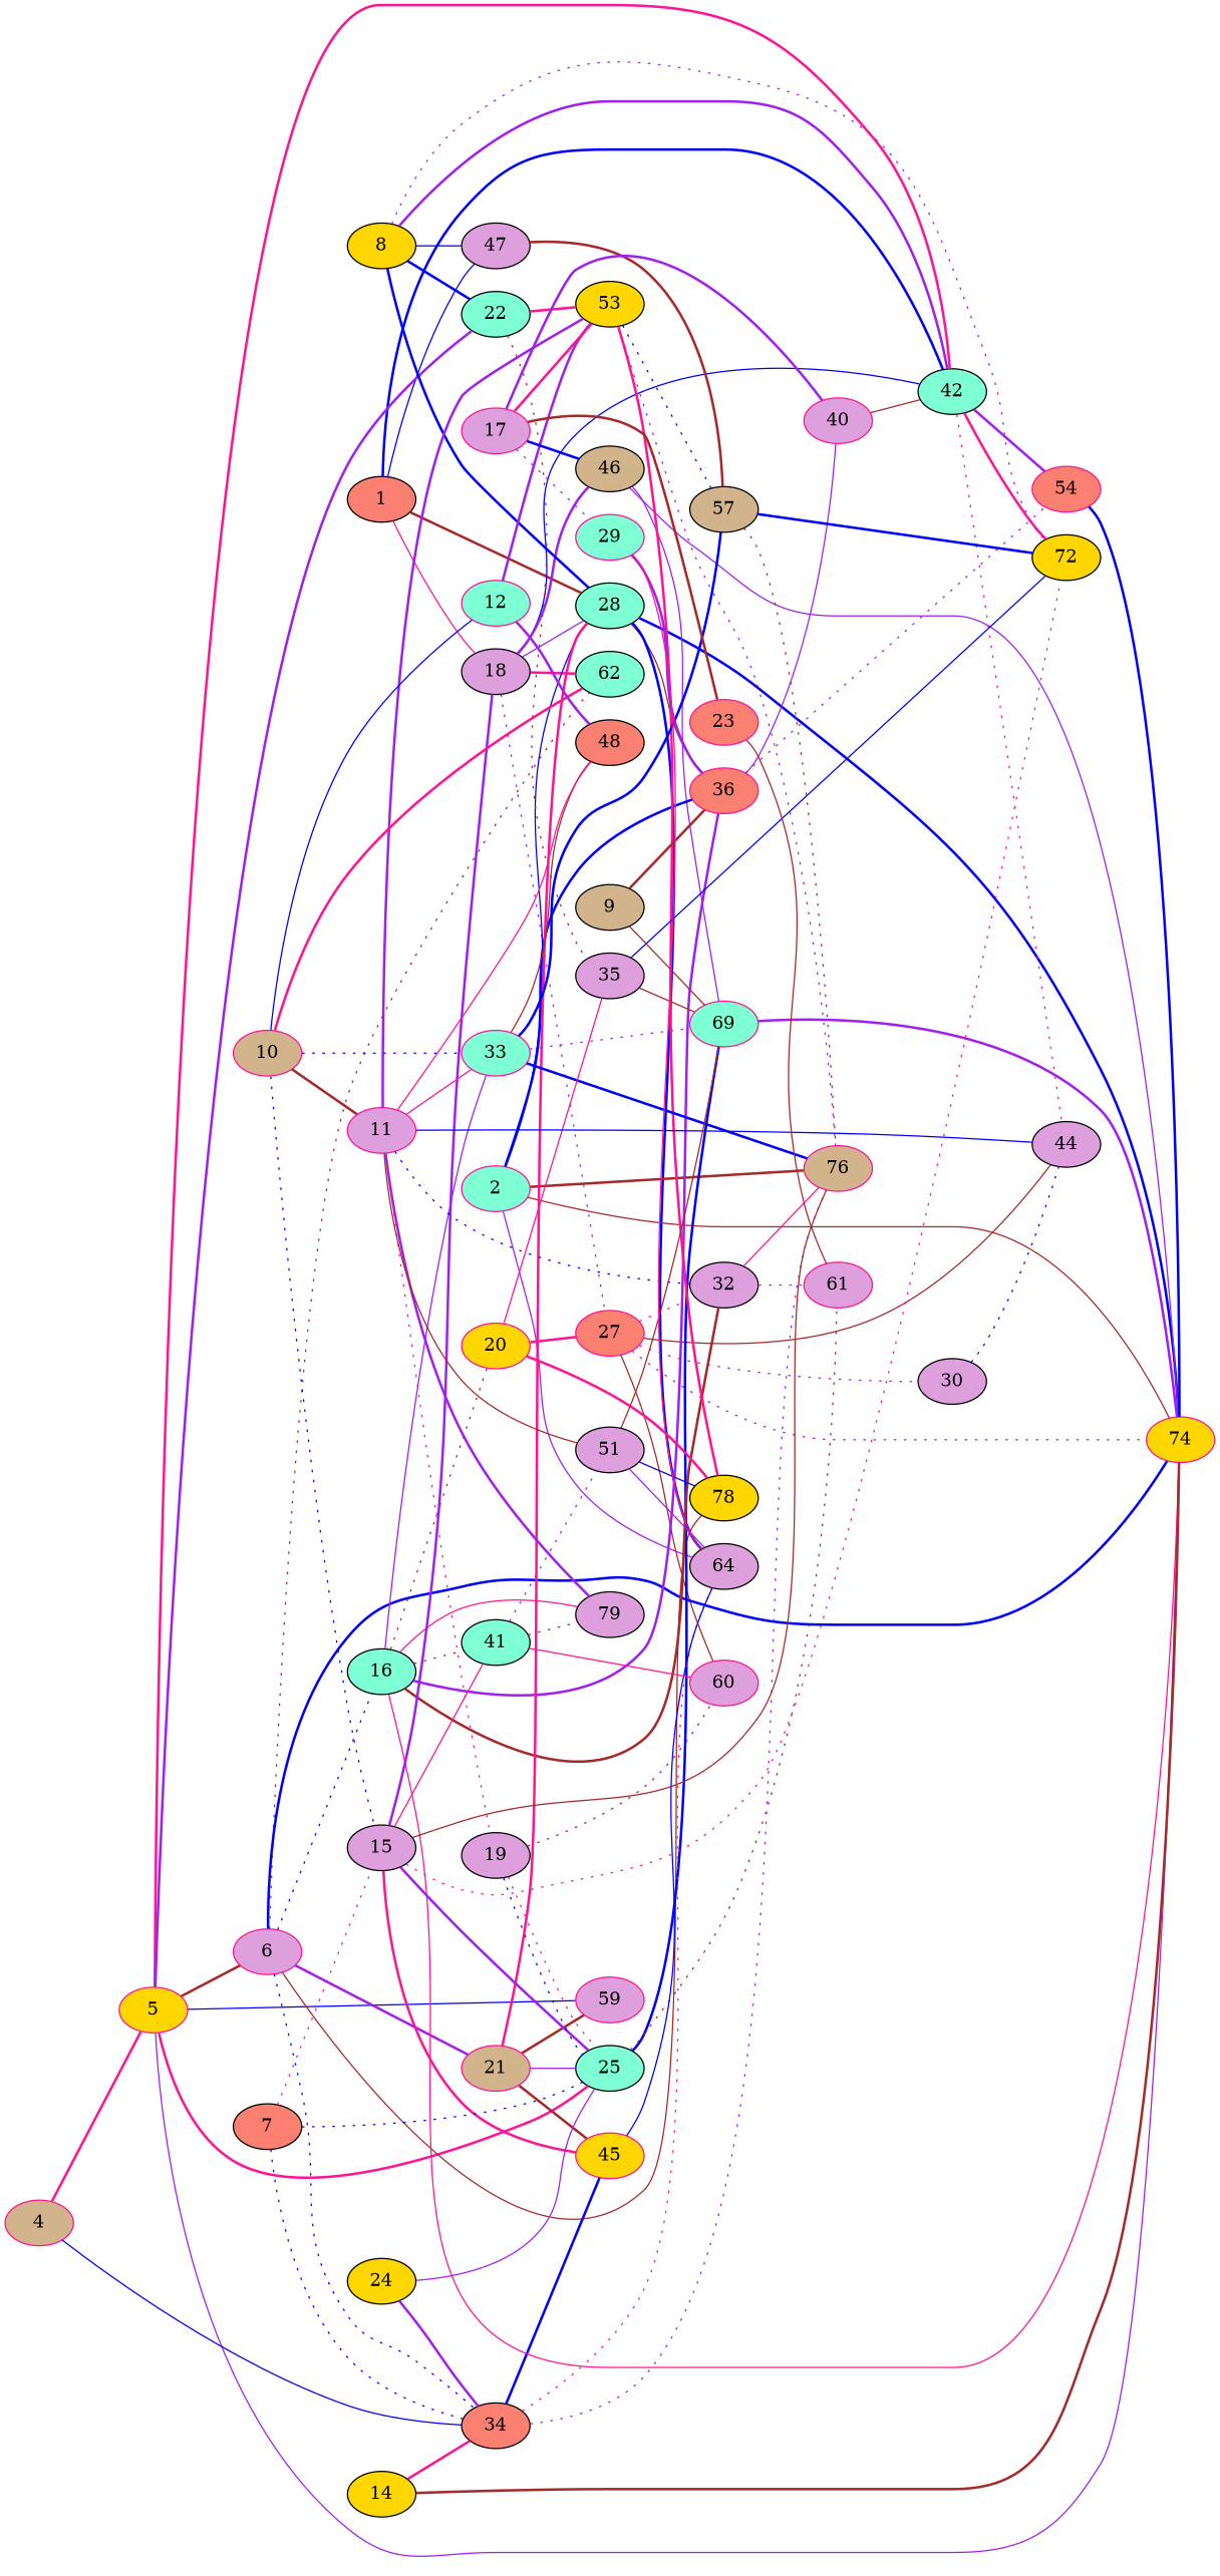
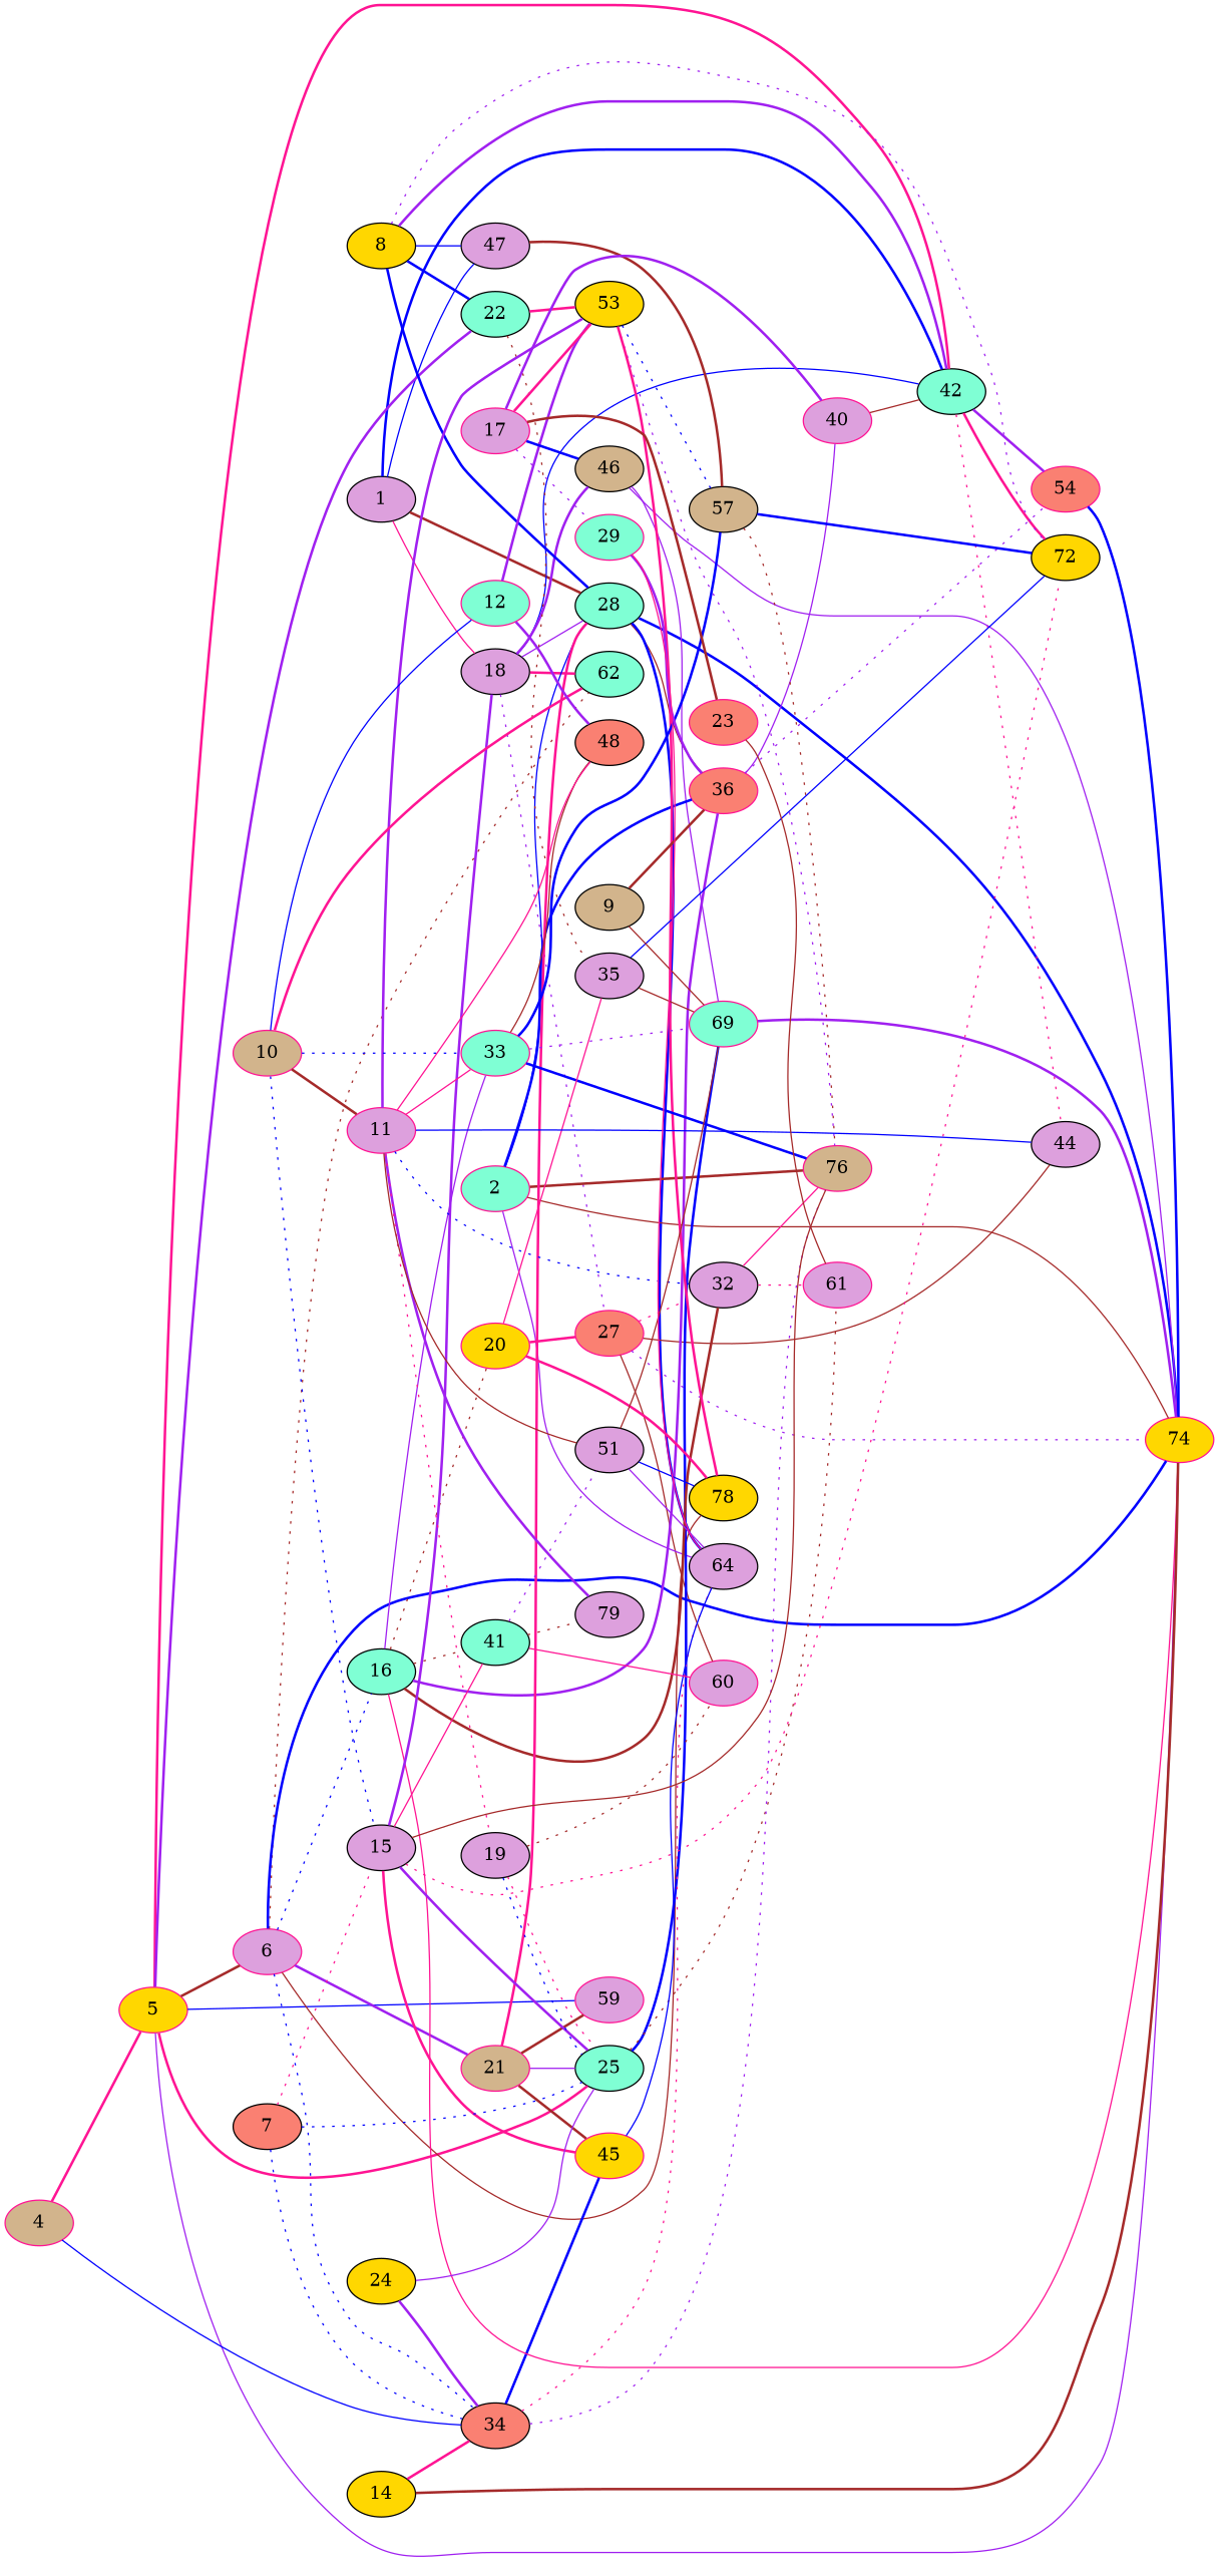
  graph {
    rankdir=LR
    node [color=black fillcolor=plum style=filled]
    edge [color=purple style=bold]
-   1 [fillcolor=salmon super="+65"]
+   1 [super="+65"]
    18 [super="+70"]
    28 [fillcolor=aquamarine super="+37"]
    42 [fillcolor=aquamarine super="+63"]
    47
    62 [fillcolor=aquamarine]
    46 [fillcolor=tan super="+73"]
    27 [color=deeppink fillcolor=salmon super="+58"]
    36 [color=deeppink fillcolor=salmon super="+39"]
    64 [super="+81"]
    74 [color=deeppink fillcolor=gold super="+83"]
    72 [fillcolor=gold]
    44 [super="+82"]
    54 [color=deeppink fillcolor=salmon]
    57 [fillcolor=tan super="+77"]
    2 [color=deeppink fillcolor=aquamarine super="+3"]
    76 [color=deeppink fillcolor=tan super="+84"]
    40 [color=deeppink]
    5 [color=deeppink fillcolor=gold super="+13"]
    6 [color=deeppink super="+50"]
    22 [fillcolor=aquamarine]
    25 [fillcolor=aquamarine super="+43"]
    59 [color=deeppink]
    4 [color=deeppink fillcolor=tan]
    34 [fillcolor=salmon super="+56"]
    45 [color=deeppink fillcolor=gold]
    16 [fillcolor=aquamarine super="+31"]
    21 [color=deeppink fillcolor=tan super="+49"]
    78 [fillcolor=gold]
    53 [fillcolor=gold super="+71"]
    35 [super="+38"]
    69 [color=deeppink fillcolor=aquamarine super="+80"]
    61 [color=deeppink]
    33 [color=deeppink fillcolor=aquamarine super="+75"]
    32
    79
    41 [fillcolor=aquamarine super="+55"]
    20 [color=deeppink fillcolor=gold]
    15 [super="+66"]
    7 [fillcolor=salmon]
    8 [fillcolor=gold super="+52"]
    9 [fillcolor=tan]
    11 [color=deeppink super="+26"]
    19
    48 [fillcolor=salmon]
    51 [super="+68"]
    10 [color=deeppink fillcolor=tan]
    12 [color=deeppink fillcolor=aquamarine]
    60 [color=deeppink]
    14 [fillcolor=gold]
    17 [color=deeppink super="+67"]
    23 [color=deeppink fillcolor=salmon]
    29 [color=deeppink fillcolor=aquamarine]
-   30
    24 [fillcolor=gold]
    1 -- 18 [color=deeppink style=solid]
    1 -- 28 [color=brown]
    1 -- 42 [color=blue]
    1 -- 47 [color=blue style=solid]
    18 -- 28 [style=solid]
    18 -- 42 [color=blue style=solid]
    18 -- 62 [color=deeppink]
    18 -- 46
    18 -- 27 [style=dotted]
    28 -- 36 [color=brown style=solid]
    28 -- 64 [color=blue]
    28 -- 74 [color=blue]
    42 -- 72 [color=deeppink]
    42 -- 44 [color=deeppink style=dotted]
    42 -- 54
    47 -- 57 [color=brown]
    46 -- 74 [style=solid]
    46 -- 69 [style=solid]
    27 -- 74 [style=dotted weight=2]
    27 -- 44 [color=brown style=solid]
    27 -- 32 [color=deeppink style=dotted]
    27 -- 60 [color=brown style=solid]
-   27 -- 30 [style=dotted]
    36 -- 54 [style=dotted]
    36 -- 40 [style=solid]
    54 -- 74 [color=blue]
    57 -- 72 [color=blue]
    57 -- 76 [color=brown style=dotted]
    2 -- 28 [color=blue style=solid]
    2 -- 36 [color=blue]
    2 -- 64 [style=solid]
    2 -- 74 [color=brown style=solid]
    2 -- 76 [color=brown]
    40 -- 42 [color=brown style=solid]
    5 -- 42 [color=deeppink]
    5 -- 74 [style=solid]
    5 -- 6 [color=brown]
    5 -- 22
    5 -- 25 [color=deeppink]
    5 -- 59 [color=blue style=solid]
    6 -- 62 [color=brown style=dotted]
    6 -- 74 [color=blue]
    6 -- 34 [color=blue style=dotted]
    6 -- 16 [color=blue style=dotted]
    6 -- 21
    6 -- 78 [color=brown style=solid]
    22 -- 53 [color=deeppink]
    22 -- 35 [color=brown style=dotted]
    25 -- 69 [color=blue]
    25 -- 61 [color=brown style=dotted]
    4 -- 5 [color=deeppink]
    4 -- 34 [color=blue style=solid]
    34 -- 64 [color=deeppink style=dotted]
    34 -- 76 [style=dotted]
    34 -- 45 [color=blue]
    45 -- 64 [color=blue style=solid]
    16 -- 36
    16 -- 74 [color=deeppink style=solid]
    16 -- 33 [style=solid]
    16 -- 32 [color=brown]
-   16 -- 79 [color=deeppink style=solid]
    16 -- 41 [color=brown style=dotted]
    16 -- 20 [color=brown style=dotted]
    21 -- 28 [color=deeppink]
    21 -- 25 [style=solid]
    21 -- 59 [color=brown]
    21 -- 45 [color=brown]
    53 -- 57 [color=blue style=dotted]
    53 -- 76 [style=dotted]
    53 -- 78 [color=deeppink]
    35 -- 72 [color=blue style=solid]
    35 -- 69 [color=brown style=solid]
    69 -- 74
    33 -- 57 [color=blue]
    33 -- 76 [color=blue]
    33 -- 69 [style=dotted]
    33 -- 48 [color=brown style=solid]
    32 -- 76 [color=deeppink style=solid]
    32 -- 61 [color=deeppink style=dotted]
    41 -- 79 [color=brown style=dotted]
    41 -- 51 [style=dotted]
    41 -- 60 [color=deeppink style=solid]
    20 -- 27 [color=deeppink]
    20 -- 78 [color=deeppink]
    20 -- 35 [color=deeppink style=solid]
    15 -- 18
    15 -- 72 [color=deeppink style=dotted]
    15 -- 76 [color=brown style=solid]
    15 -- 25
    15 -- 45 [color=deeppink]
    15 -- 41 [color=deeppink style=solid]
    7 -- 25 [color=blue style=dotted]
    7 -- 34 [color=blue style=dotted]
    7 -- 15 [color=deeppink style=dotted]
    8 -- 28 [color=blue]
    8 -- 42
    8 -- 47 [color=blue style=solid]
    8 -- 72 [style=dotted]
    8 -- 22 [color=blue]
    9 -- 36 [color=brown]
    9 -- 69 [color=brown style=solid]
    11 -- 44 [color=blue style=solid]
    11 -- 53
    11 -- 33 [color=deeppink style=solid]
    11 -- 32 [color=blue style=dotted]
    11 -- 79
    11 -- 19 [color=deeppink style=dotted]
    11 -- 48 [color=deeppink style=solid]
    11 -- 51 [color=brown style=solid]
    19 -- 25 [color=blue style=dotted]
    19 -- 25 [color=deeppink style=dotted]
    19 -- 60 [color=brown style=dotted]
    51 -- 64 [style=solid]
    51 -- 78 [color=blue style=solid weight=2]
    51 -- 69 [color=brown style=solid]
    10 -- 62 [color=deeppink]
    10 -- 33 [color=blue style=dotted]
    10 -- 15 [color=blue style=dotted]
    10 -- 11 [color=brown]
    10 -- 12 [color=blue style=solid]
    12 -- 53
    12 -- 48
    14 -- 74 [color=brown]
    14 -- 34 [color=deeppink]
    17 -- 46 [color=blue]
    17 -- 40
    17 -- 53 [color=deeppink]
    17 -- 23 [color=brown]
    17 -- 29 [style=dotted]
    23 -- 61 [color=brown style=solid]
    29 -- 36
    29 -- 64 [color=deeppink style=solid]
-   30 -- 44 [color=blue style=dotted]
    24 -- 25 [style=solid]
    24 -- 34
  }
